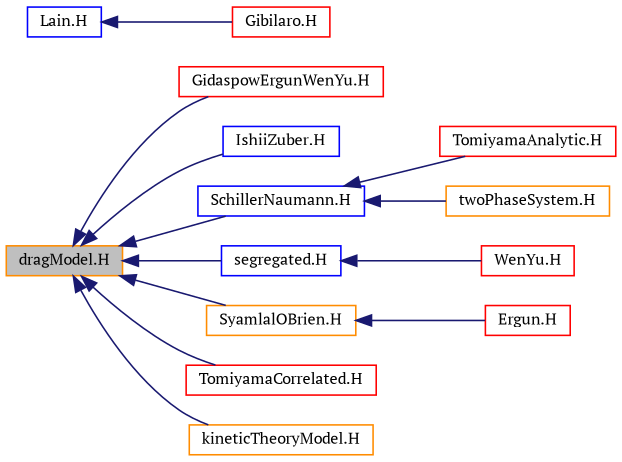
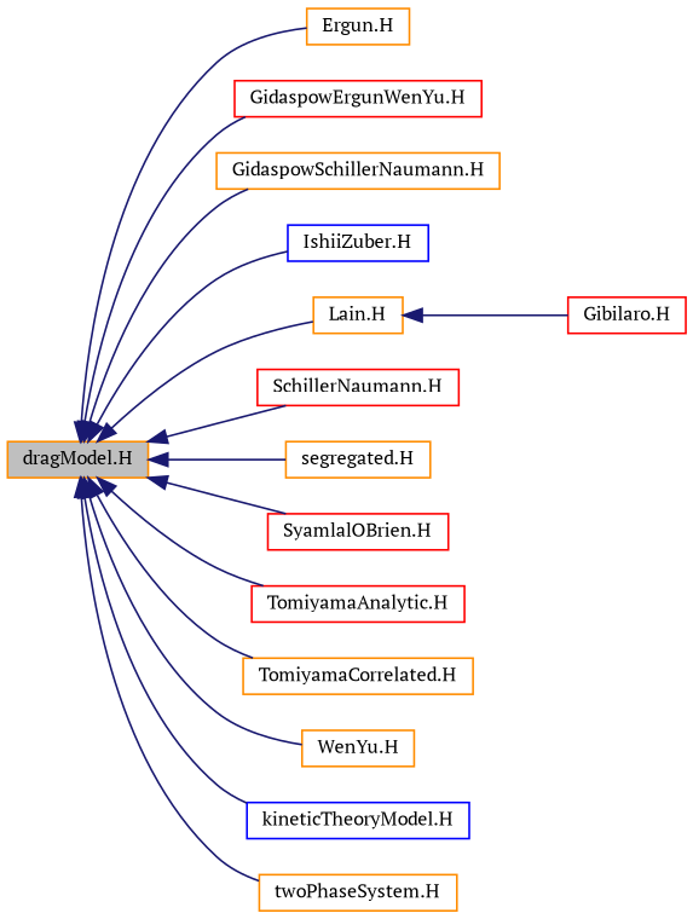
  digraph {
    fontname="PT Serif"
    rankdir=LR
    node [color=red fontname="PT Serif" fontsize=10 shape=record]
    edge [color=midnightblue dir=back fontname="PT Serif" fontsize=10 labelfontname=Helvetica labelfontsize=10 style=solid]
    n1 [color=darkorange fillcolor=grey75 fontcolor=black height=0.2 label="dragModel.H" style=filled width=0.4]
-   n2 [height=0.2 label="Ergun.H" width=0.4]
+   n2 [color=darkorange height=0.2 label="Ergun.H" width=0.4]
    n3 [height=0.2 label="GidaspowErgunWenYu.H" width=0.4]
+   n4 [color=darkorange height=0.2 label="GidaspowSchillerNaumann.H" width=0.4]
    n5 [color=blue height=0.2 label="IshiiZuber.H" width=0.4]
-   n6 [color=blue height=0.2 label="Lain.H" width=0.4]
-   n7 [color=blue height=0.2 label="SchillerNaumann.H" width=0.4]
-   n8 [color=blue height=0.2 label="segregated.H" width=0.4]
-   n9 [color=darkorange height=0.2 label="SyamlalOBrien.H" width=0.4]
+   n6 [color=darkorange height=0.2 label="Lain.H" width=0.4]
+   n7 [height=0.2 label="SchillerNaumann.H" width=0.4]
+   n8 [color=darkorange height=0.2 label="segregated.H" width=0.4]
+   n9 [height=0.2 label="SyamlalOBrien.H" width=0.4]
    n10 [height=0.2 label="TomiyamaAnalytic.H" width=0.4]
-   n11 [height=0.2 label="TomiyamaCorrelated.H" width=0.4]
-   n12 [height=0.2 label="WenYu.H" width=0.4]
-   n13 [color=darkorange height=0.2 label="kineticTheoryModel.H" width=0.4]
+   n11 [color=darkorange height=0.2 label="TomiyamaCorrelated.H" width=0.4]
+   n12 [color=darkorange height=0.2 label="WenYu.H" width=0.4]
+   n13 [color=blue height=0.2 label="kineticTheoryModel.H" width=0.4]
    n14 [color=darkorange height=0.2 label="twoPhaseSystem.H" width=0.4]
    n15 [height=0.2 label="Gibilaro.H" width=0.4]
-   n9 -> n2
+   n1 -> n2
    n1 -> n3
+   n1 -> n4
    n1 -> n5
+   n1 -> n6
    n1 -> n7
    n1 -> n8
    n1 -> n9
-   n7 -> n10
+   n1 -> n10
    n1 -> n11
-   n8 -> n12
+   n1 -> n12
    n1 -> n13
-   n7 -> n14
+   n1 -> n14
    n6 -> n15
  }
